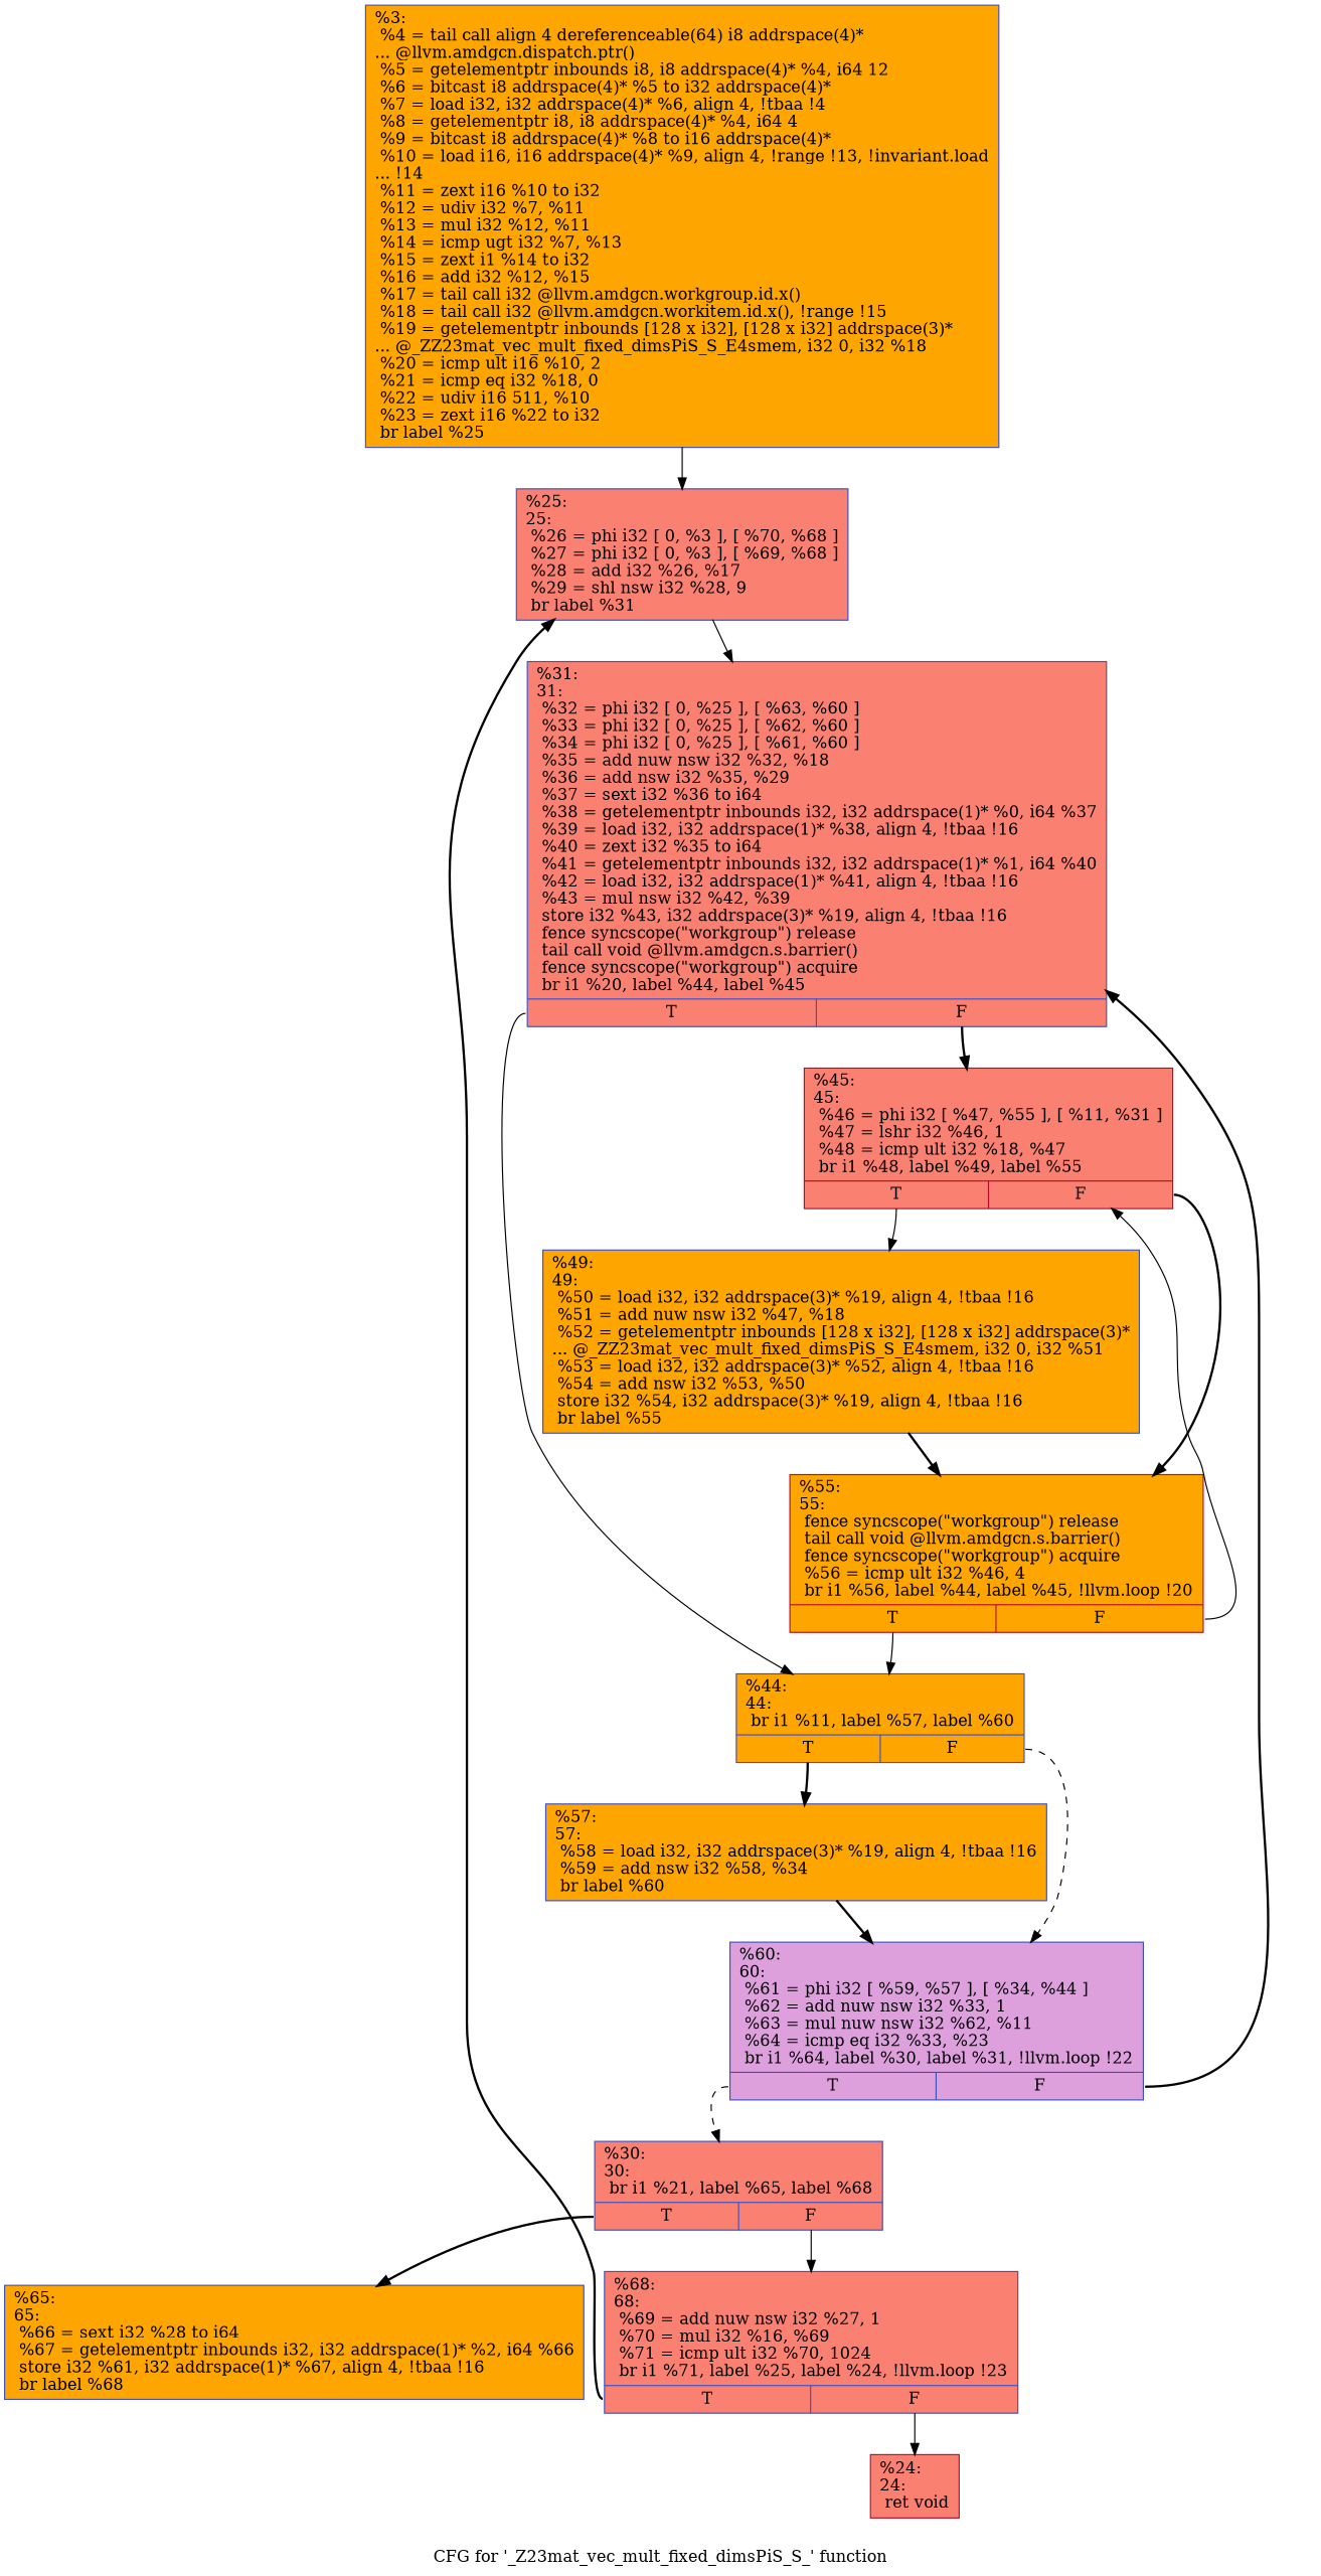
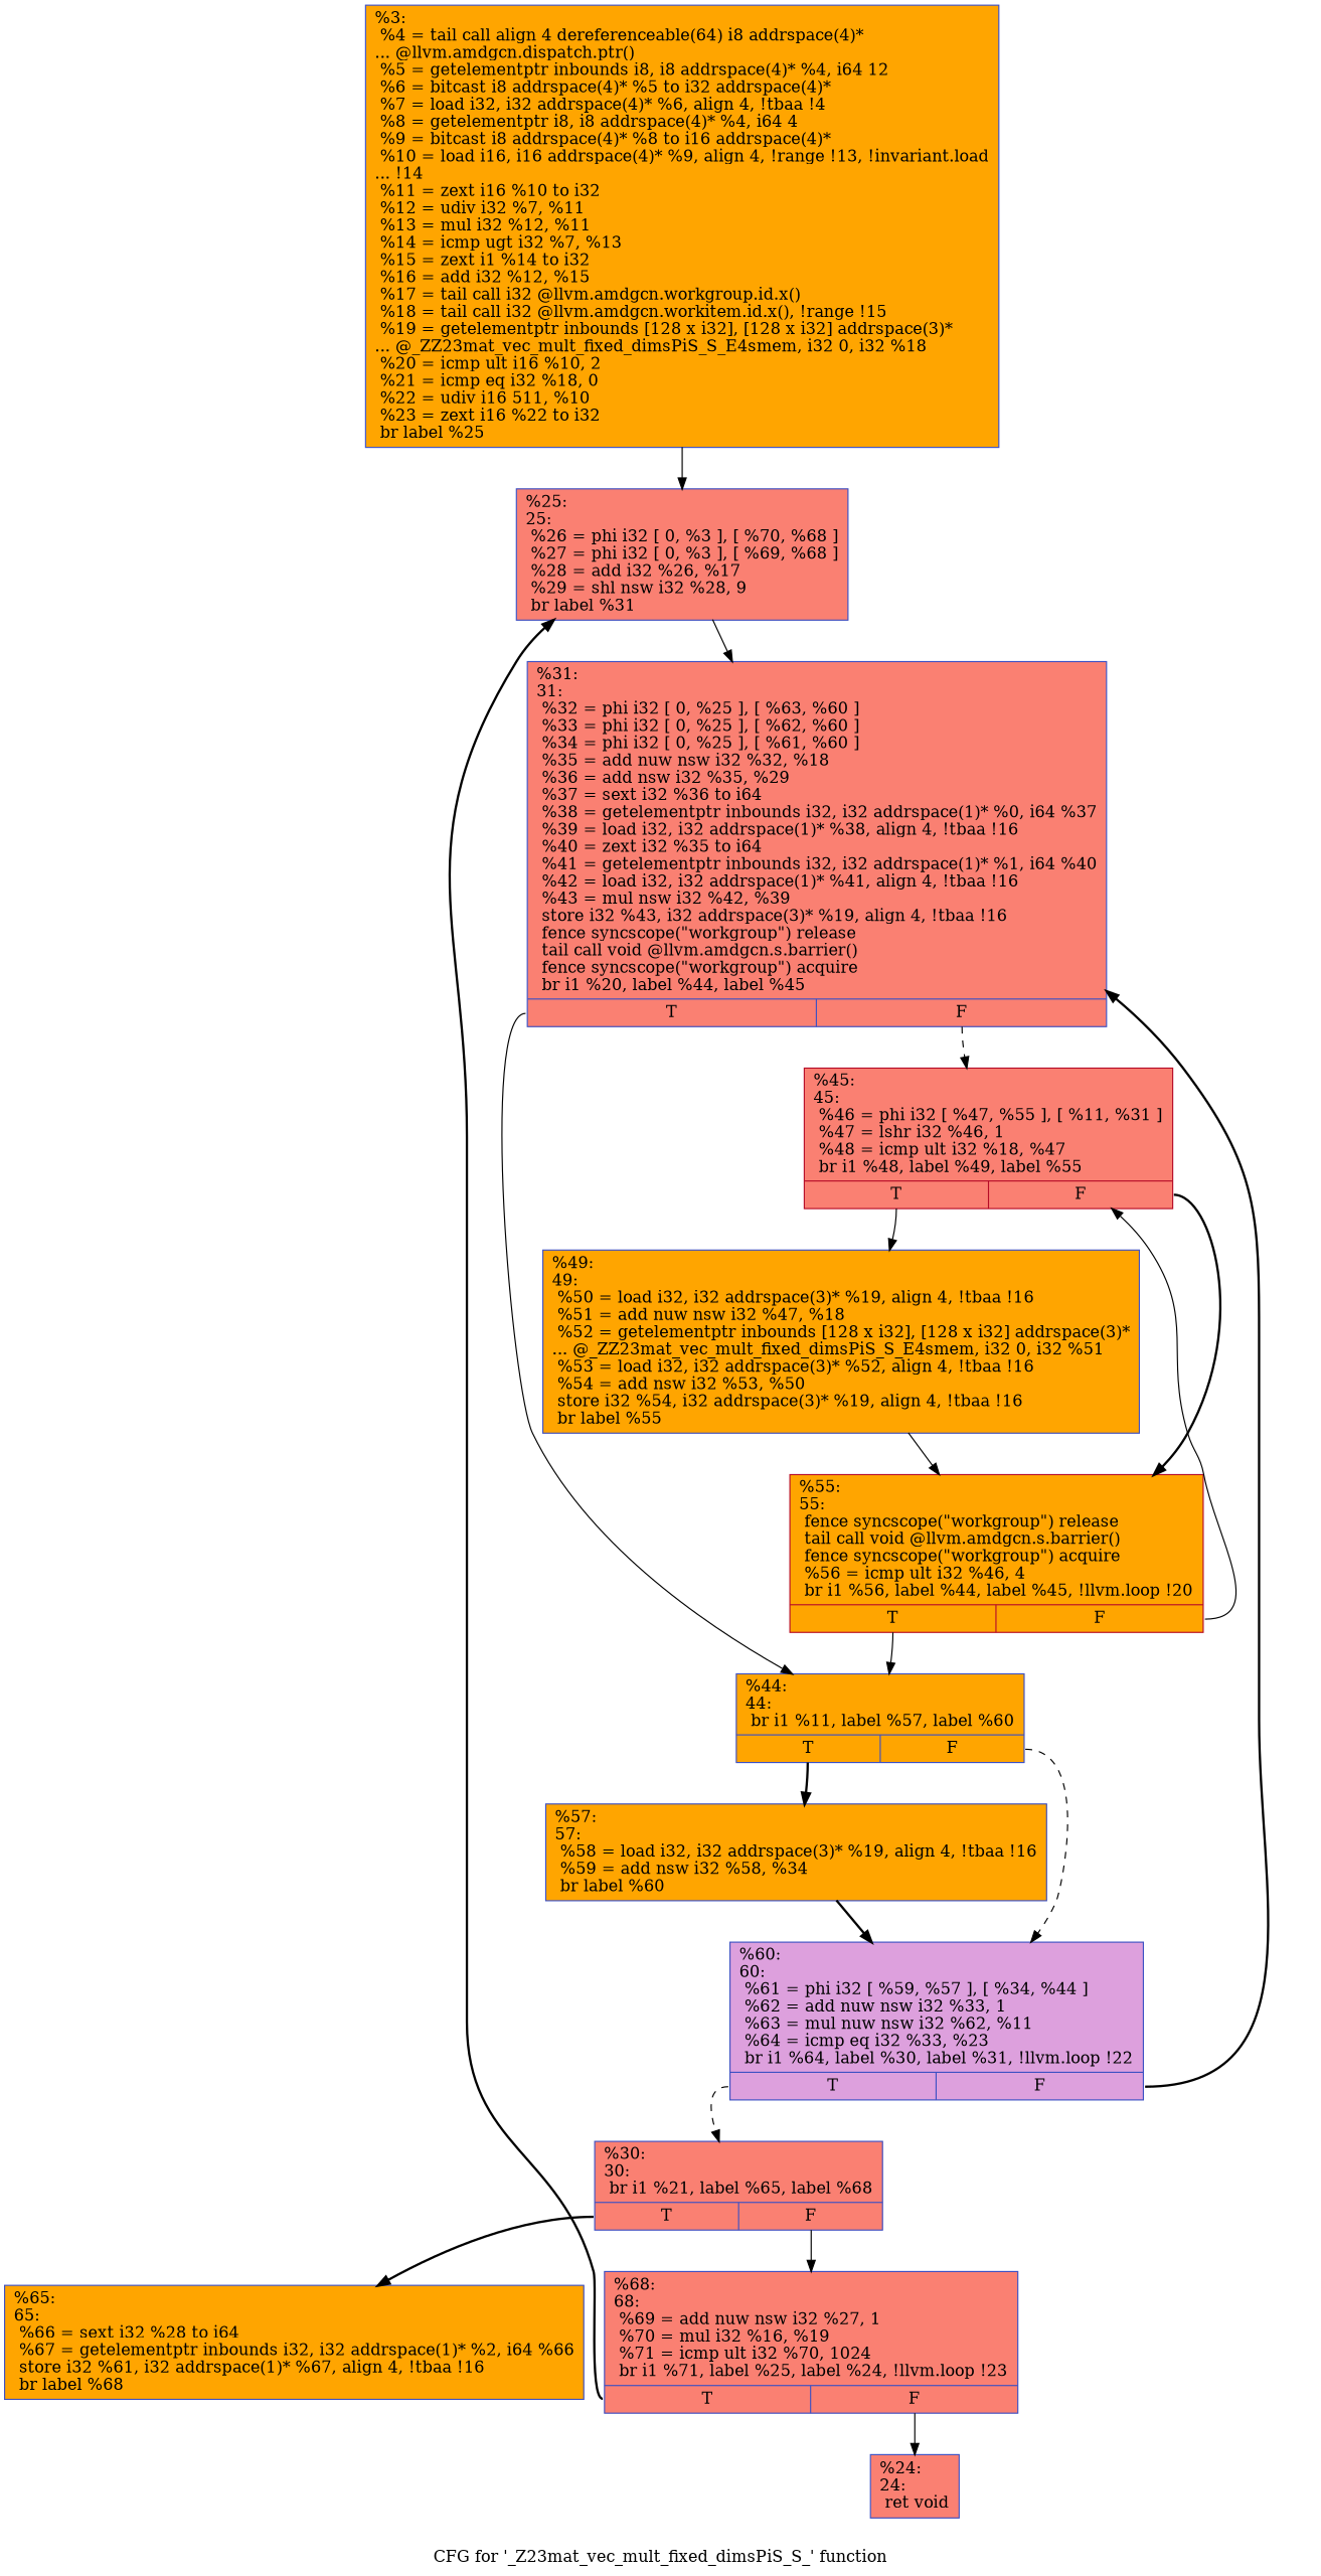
  digraph {
    label="CFG for '_Z23mat_vec_mult_fixed_dimsPiS_S_' function"
    node [color="#3d50c3ff" fillcolor=orange shape=record style=filled]
    edge [style=solid tailport=s0]
    n1 [label="{%3:\l  %4 = tail call align 4 dereferenceable(64) i8 addrspace(4)*\l... @llvm.amdgcn.dispatch.ptr()\l  %5 = getelementptr inbounds i8, i8 addrspace(4)* %4, i64 12\l  %6 = bitcast i8 addrspace(4)* %5 to i32 addrspace(4)*\l  %7 = load i32, i32 addrspace(4)* %6, align 4, !tbaa !4\l  %8 = getelementptr i8, i8 addrspace(4)* %4, i64 4\l  %9 = bitcast i8 addrspace(4)* %8 to i16 addrspace(4)*\l  %10 = load i16, i16 addrspace(4)* %9, align 4, !range !13, !invariant.load\l... !14\l  %11 = zext i16 %10 to i32\l  %12 = udiv i32 %7, %11\l  %13 = mul i32 %12, %11\l  %14 = icmp ugt i32 %7, %13\l  %15 = zext i1 %14 to i32\l  %16 = add i32 %12, %15\l  %17 = tail call i32 @llvm.amdgcn.workgroup.id.x()\l  %18 = tail call i32 @llvm.amdgcn.workitem.id.x(), !range !15\l  %19 = getelementptr inbounds [128 x i32], [128 x i32] addrspace(3)*\l... @_ZZ23mat_vec_mult_fixed_dimsPiS_S_E4smem, i32 0, i32 %18\l  %20 = icmp ult i16 %10, 2\l  %21 = icmp eq i32 %18, 0\l  %22 = udiv i16 511, %10\l  %23 = zext i16 %22 to i32\l  br label %25\l}"]
    n2 [fillcolor=salmon label="{%25:\l25:                                               \l  %26 = phi i32 [ 0, %3 ], [ %70, %68 ]\l  %27 = phi i32 [ 0, %3 ], [ %69, %68 ]\l  %28 = add i32 %26, %17\l  %29 = shl nsw i32 %28, 9\l  br label %31\l}"]
    n3 [fillcolor=salmon label="{%31:\l31:                                               \l  %32 = phi i32 [ 0, %25 ], [ %63, %60 ]\l  %33 = phi i32 [ 0, %25 ], [ %62, %60 ]\l  %34 = phi i32 [ 0, %25 ], [ %61, %60 ]\l  %35 = add nuw nsw i32 %32, %18\l  %36 = add nsw i32 %35, %29\l  %37 = sext i32 %36 to i64\l  %38 = getelementptr inbounds i32, i32 addrspace(1)* %0, i64 %37\l  %39 = load i32, i32 addrspace(1)* %38, align 4, !tbaa !16\l  %40 = zext i32 %35 to i64\l  %41 = getelementptr inbounds i32, i32 addrspace(1)* %1, i64 %40\l  %42 = load i32, i32 addrspace(1)* %41, align 4, !tbaa !16\l  %43 = mul nsw i32 %42, %39\l  store i32 %43, i32 addrspace(3)* %19, align 4, !tbaa !16\l  fence syncscope(\"workgroup\") release\l  tail call void @llvm.amdgcn.s.barrier()\l  fence syncscope(\"workgroup\") acquire\l  br i1 %20, label %44, label %45\l|{<s0>T|<s1>F}}"]
    n4 [label="{%44:\l44:                                               \l  br i1 %11, label %57, label %60\l|{<s0>T|<s1>F}}"]
    n5 [color="#b70d28ff" fillcolor=salmon label="{%45:\l45:                                               \l  %46 = phi i32 [ %47, %55 ], [ %11, %31 ]\l  %47 = lshr i32 %46, 1\l  %48 = icmp ult i32 %18, %47\l  br i1 %48, label %49, label %55\l|{<s0>T|<s1>F}}"]
-   n6 [color="#b70d28ff" fillcolor=salmon label="{%24:\l24:                                               \l  ret void\l}"]
+   n6 [fillcolor=salmon label="{%24:\l24:                                               \l  ret void\l}"]
    n7 [label="{%57:\l57:                                               \l  %58 = load i32, i32 addrspace(3)* %19, align 4, !tbaa !16\l  %59 = add nsw i32 %58, %34\l  br label %60\l}"]
    n8 [fillcolor=plum label="{%60:\l60:                                               \l  %61 = phi i32 [ %59, %57 ], [ %34, %44 ]\l  %62 = add nuw nsw i32 %33, 1\l  %63 = mul nuw nsw i32 %62, %11\l  %64 = icmp eq i32 %33, %23\l  br i1 %64, label %30, label %31, !llvm.loop !22\l|{<s0>T|<s1>F}}"]
    n9 [label="{%49:\l49:                                               \l  %50 = load i32, i32 addrspace(3)* %19, align 4, !tbaa !16\l  %51 = add nuw nsw i32 %47, %18\l  %52 = getelementptr inbounds [128 x i32], [128 x i32] addrspace(3)*\l... @_ZZ23mat_vec_mult_fixed_dimsPiS_S_E4smem, i32 0, i32 %51\l  %53 = load i32, i32 addrspace(3)* %52, align 4, !tbaa !16\l  %54 = add nsw i32 %53, %50\l  store i32 %54, i32 addrspace(3)* %19, align 4, !tbaa !16\l  br label %55\l}"]
    n10 [color="#b70d28ff" label="{%55:\l55:                                               \l  fence syncscope(\"workgroup\") release\l  tail call void @llvm.amdgcn.s.barrier()\l  fence syncscope(\"workgroup\") acquire\l  %56 = icmp ult i32 %46, 4\l  br i1 %56, label %44, label %45, !llvm.loop !20\l|{<s0>T|<s1>F}}"]
    n11 [fillcolor=salmon label="{%30:\l30:                                               \l  br i1 %21, label %65, label %68\l|{<s0>T|<s1>F}}"]
    n12 [label="{%65:\l65:                                               \l  %66 = sext i32 %28 to i64\l  %67 = getelementptr inbounds i32, i32 addrspace(1)* %2, i64 %66\l  store i32 %61, i32 addrspace(1)* %67, align 4, !tbaa !16\l  br label %68\l}"]
-   n13 [fillcolor=salmon label="{%68:\l68:                                               \l  %69 = add nuw nsw i32 %27, 1\l  %70 = mul i32 %16, %69\l  %71 = icmp ult i32 %70, 1024\l  br i1 %71, label %25, label %24, !llvm.loop !23\l|{<s0>T|<s1>F}}"]
+   n13 [fillcolor=salmon label="{%68:\l68:                                               \l  %69 = add nuw nsw i32 %27, 1\l  %70 = mul i32 %16, %19\l  %71 = icmp ult i32 %70, 1024\l  br i1 %71, label %25, label %24, !llvm.loop !23\l|{<s0>T|<s1>F}}"]
    n1 -> n2
    n2 -> n3
    n3 -> n4
-   n3 -> n5 [style=bold tailport=s1]
+   n3 -> n5 [style=dashed tailport=s1]
    n4 -> n7 [style=bold]
    n4 -> n8 [style=dashed tailport=s1]
    n5 -> n9
    n5 -> n10 [style=bold tailport=s1]
    n7 -> n8 [style=bold]
    n8 -> n3 [style=bold tailport=s1]
    n8 -> n11 [style=dashed]
-   n9 -> n10 [style=bold]
+   n9 -> n10
    n10 -> n4
    n10 -> n5 [tailport=s1]
    n11 -> n12 [style=bold]
    n11 -> n13 [tailport=s1]
    n13 -> n2 [style=bold]
    n13 -> n6 [tailport=s1]
  }
